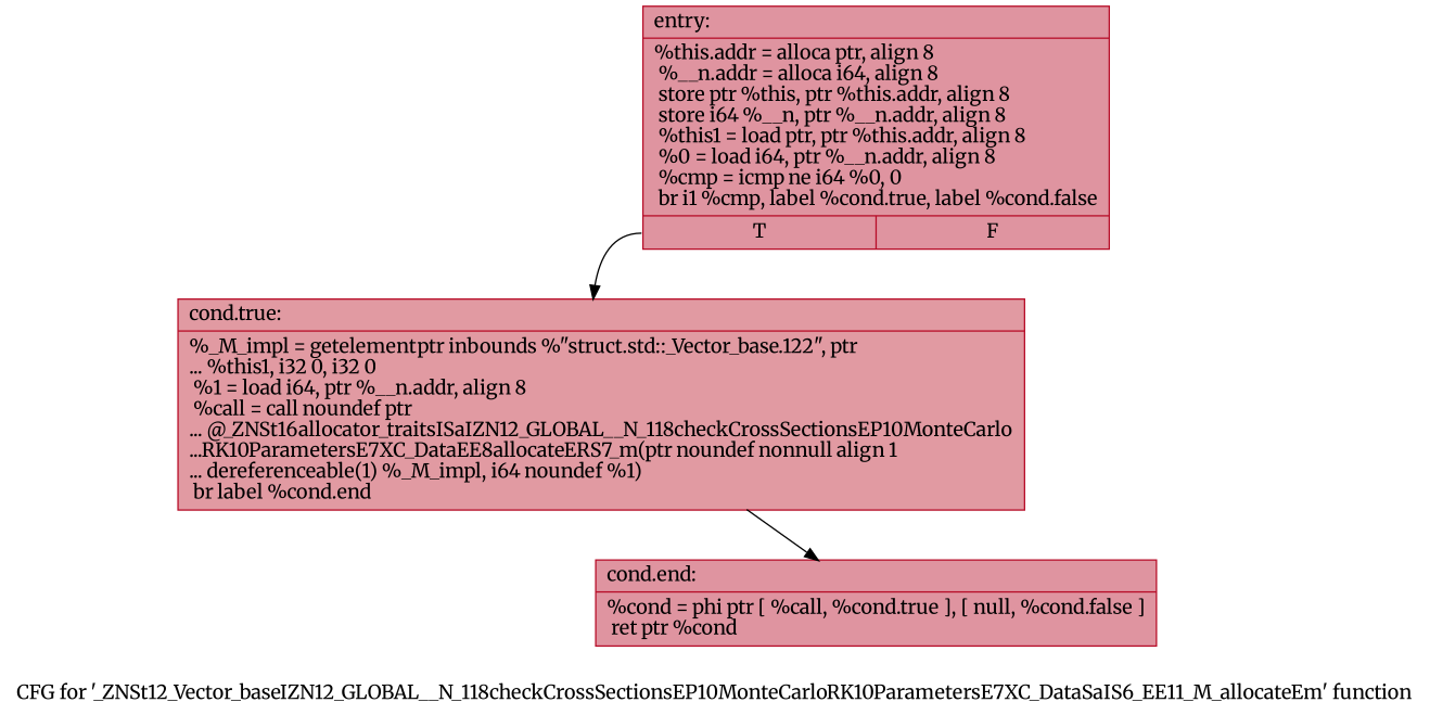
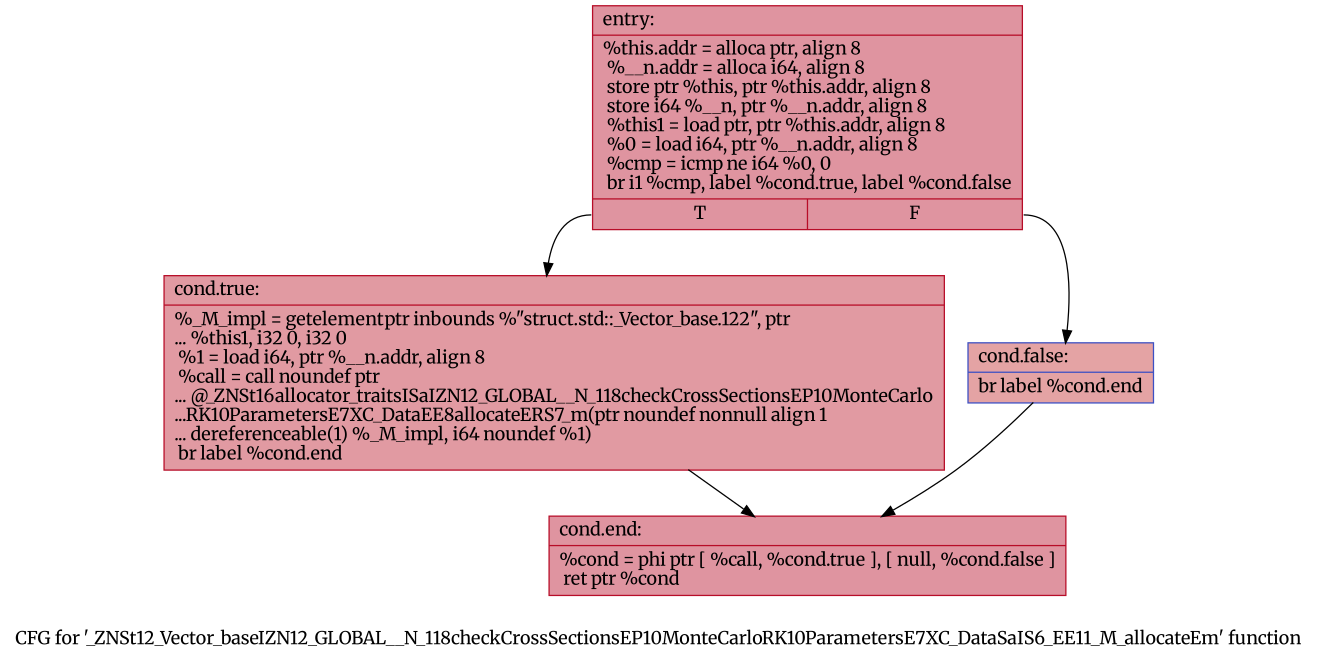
  digraph {
    label="CFG for '_ZNSt12_Vector_baseIZN12_GLOBAL__N_118checkCrossSectionsEP10MonteCarloRK10ParametersE7XC_DataSaIS6_EE11_M_allocateEm' function"
    fontname=Merriweather
    node [color="#b70d28ff" fillcolor="#b70d2870" fontname=Merriweather shape=record style=filled]
    edge [fontname=Merriweather]
    n1 [label="{entry:\l|  %this.addr = alloca ptr, align 8\l  %__n.addr = alloca i64, align 8\l  store ptr %this, ptr %this.addr, align 8\l  store i64 %__n, ptr %__n.addr, align 8\l  %this1 = load ptr, ptr %this.addr, align 8\l  %0 = load i64, ptr %__n.addr, align 8\l  %cmp = icmp ne i64 %0, 0\l  br i1 %cmp, label %cond.true, label %cond.false\l|{<s0>T|<s1>F}}"]
    n2 [fillcolor="#bb1b2c70" label="{cond.true:\l|  %_M_impl = getelementptr inbounds %\"struct.std::_Vector_base.122\", ptr\l... %this1, i32 0, i32 0\l  %1 = load i64, ptr %__n.addr, align 8\l  %call = call noundef ptr\l... @_ZNSt16allocator_traitsISaIZN12_GLOBAL__N_118checkCrossSectionsEP10MonteCarlo\l...RK10ParametersE7XC_DataEE8allocateERS7_m(ptr noundef nonnull align 1\l... dereferenceable(1) %_M_impl, i64 noundef %1)\l  br label %cond.end\l}"]
+   n3 [color="#3d50c3ff" fillcolor="#c32e3170" label="{cond.false:\l|  br label %cond.end\l}"]
    n4 [label="{cond.end:\l|  %cond = phi ptr [ %call, %cond.true ], [ null, %cond.false ]\l  ret ptr %cond\l}"]
    n1 -> n2 [tailport=s0]
+   n1 -> n3 [tailport=s1]
    n2 -> n4
+   n3 -> n4
  }
